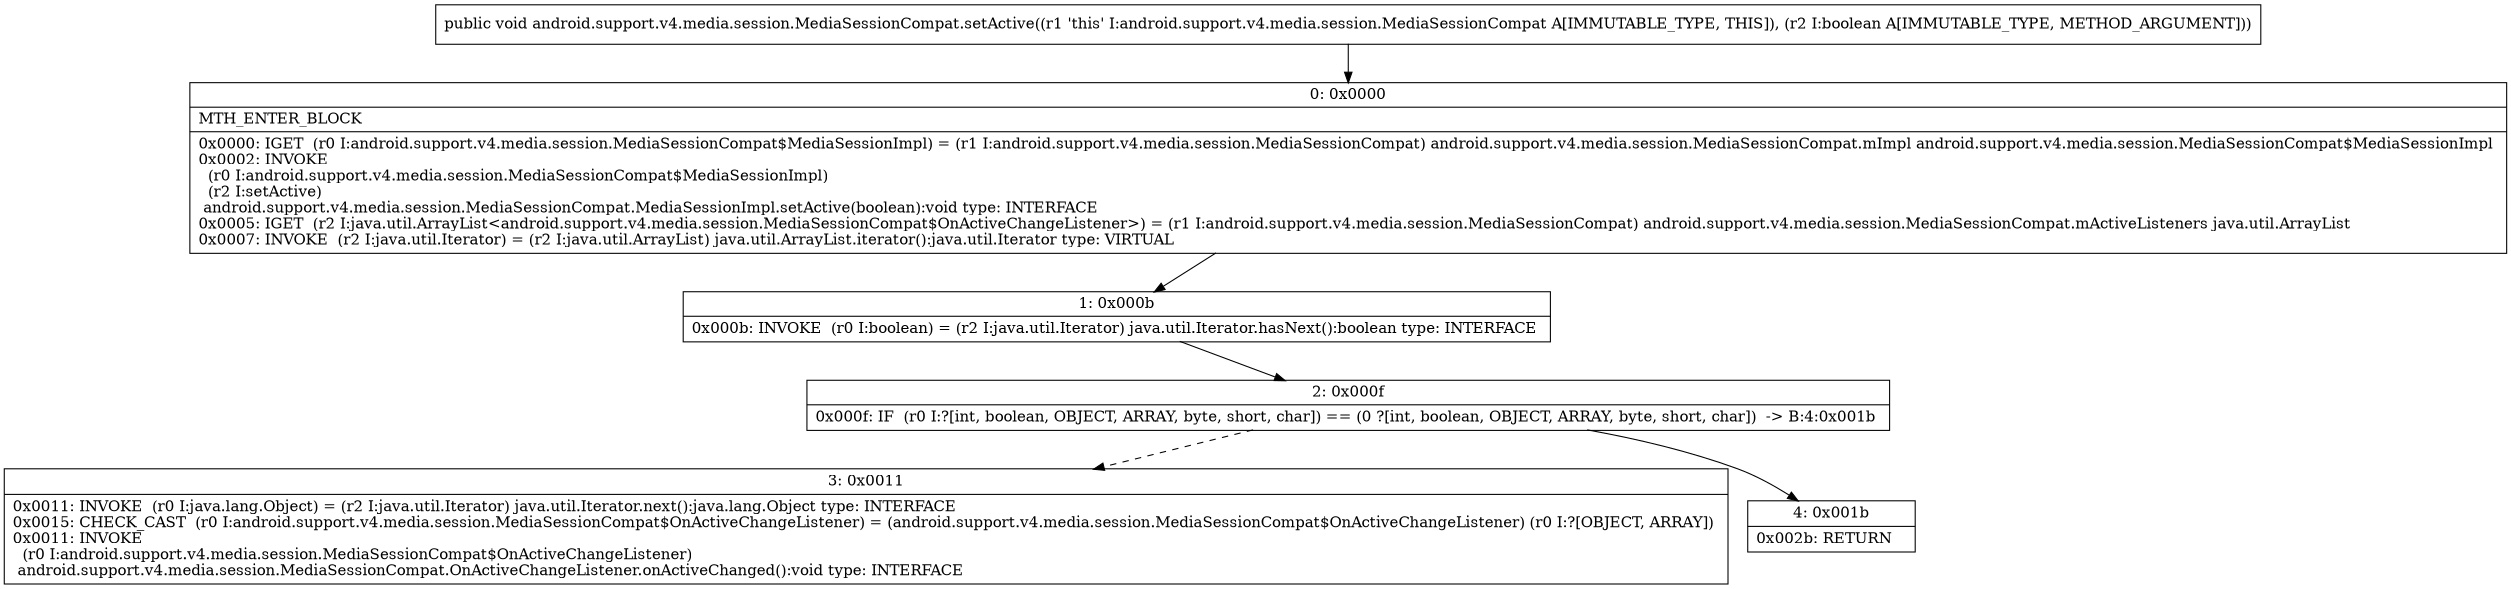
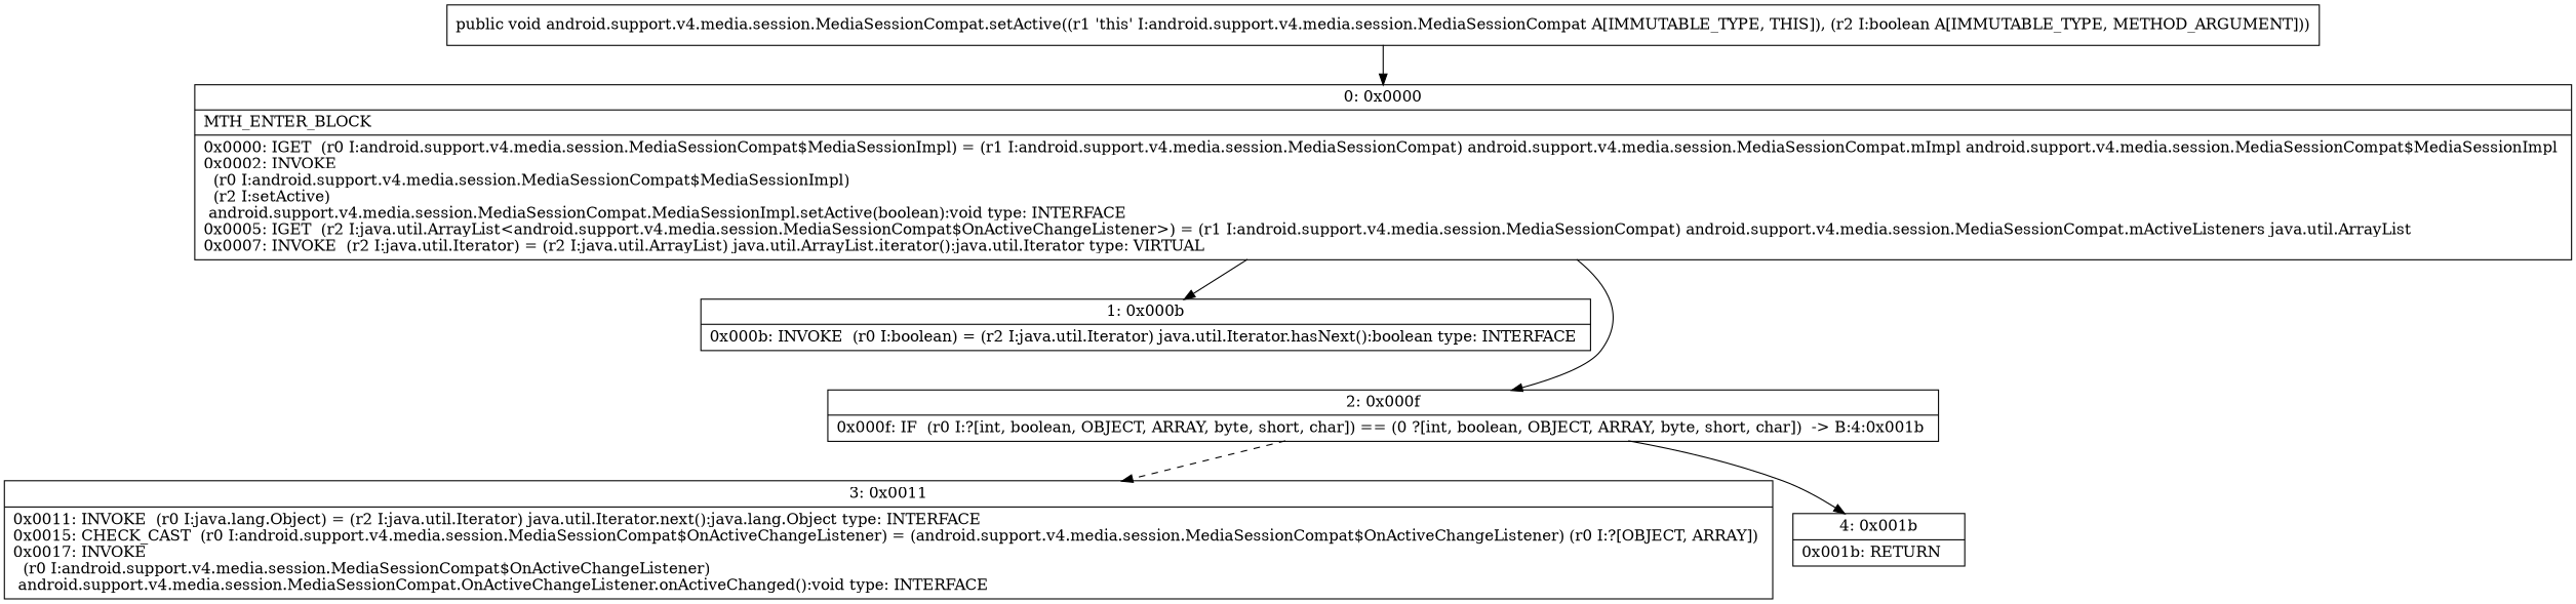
  digraph {
    node [shape=record]
    n1 [label="{0\:\ 0x0000|MTH_ENTER_BLOCK\l|0x0000: IGET  (r0 I:android.support.v4.media.session.MediaSessionCompat$MediaSessionImpl) = (r1 I:android.support.v4.media.session.MediaSessionCompat) android.support.v4.media.session.MediaSessionCompat.mImpl android.support.v4.media.session.MediaSessionCompat$MediaSessionImpl \l0x0002: INVOKE  \l  (r0 I:android.support.v4.media.session.MediaSessionCompat$MediaSessionImpl)\l  (r2 I:setActive)\l android.support.v4.media.session.MediaSessionCompat.MediaSessionImpl.setActive(boolean):void type: INTERFACE \l0x0005: IGET  (r2 I:java.util.ArrayList\<android.support.v4.media.session.MediaSessionCompat$OnActiveChangeListener\>) = (r1 I:android.support.v4.media.session.MediaSessionCompat) android.support.v4.media.session.MediaSessionCompat.mActiveListeners java.util.ArrayList \l0x0007: INVOKE  (r2 I:java.util.Iterator) = (r2 I:java.util.ArrayList) java.util.ArrayList.iterator():java.util.Iterator type: VIRTUAL \l}"]
    n2 [label="{1\:\ 0x000b|0x000b: INVOKE  (r0 I:boolean) = (r2 I:java.util.Iterator) java.util.Iterator.hasNext():boolean type: INTERFACE \l}"]
    n3 [label="{2\:\ 0x000f|0x000f: IF  (r0 I:?[int, boolean, OBJECT, ARRAY, byte, short, char]) == (0 ?[int, boolean, OBJECT, ARRAY, byte, short, char])  \-\> B:4:0x001b \l}"]
-   n4 [label="{3\:\ 0x0011|0x0011: INVOKE  (r0 I:java.lang.Object) = (r2 I:java.util.Iterator) java.util.Iterator.next():java.lang.Object type: INTERFACE \l0x0015: CHECK_CAST  (r0 I:android.support.v4.media.session.MediaSessionCompat$OnActiveChangeListener) = (android.support.v4.media.session.MediaSessionCompat$OnActiveChangeListener) (r0 I:?[OBJECT, ARRAY]) \l0x0011: INVOKE  \l  (r0 I:android.support.v4.media.session.MediaSessionCompat$OnActiveChangeListener)\l android.support.v4.media.session.MediaSessionCompat.OnActiveChangeListener.onActiveChanged():void type: INTERFACE \l}"]
-   n5 [label="{4\:\ 0x001b|0x002b: RETURN   \l}"]
+   n4 [label="{3\:\ 0x0011|0x0011: INVOKE  (r0 I:java.lang.Object) = (r2 I:java.util.Iterator) java.util.Iterator.next():java.lang.Object type: INTERFACE \l0x0015: CHECK_CAST  (r0 I:android.support.v4.media.session.MediaSessionCompat$OnActiveChangeListener) = (android.support.v4.media.session.MediaSessionCompat$OnActiveChangeListener) (r0 I:?[OBJECT, ARRAY]) \l0x0017: INVOKE  \l  (r0 I:android.support.v4.media.session.MediaSessionCompat$OnActiveChangeListener)\l android.support.v4.media.session.MediaSessionCompat.OnActiveChangeListener.onActiveChanged():void type: INTERFACE \l}"]
+   n5 [label="{4\:\ 0x001b|0x001b: RETURN   \l}"]
    n6 [label="{public void android.support.v4.media.session.MediaSessionCompat.setActive((r1 'this' I:android.support.v4.media.session.MediaSessionCompat A[IMMUTABLE_TYPE, THIS]), (r2 I:boolean A[IMMUTABLE_TYPE, METHOD_ARGUMENT])) }"]
    n1 -> n2
-   n2 -> n3
+   n1 -> n3
    n3 -> n4 [style=dashed]
    n3 -> n5
    n6 -> n1
  }
